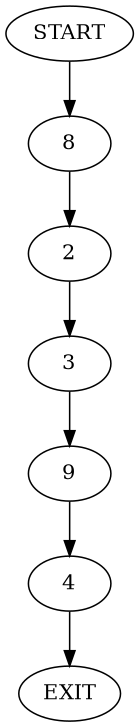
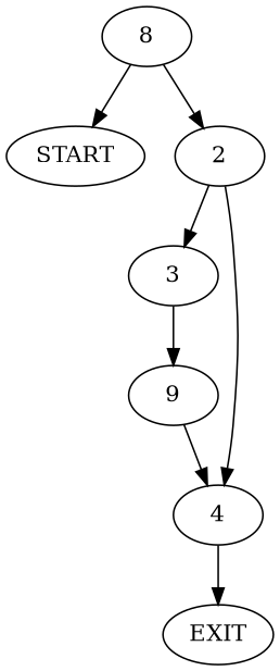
  digraph {
    n1 [label=START]
    n2 [label=8]
    2
    n4 [label=EXIT]
    3
    4
    n7 [label=9]
-   n1 -> n2
+   n2 -> n1
    n2 -> 2
    2 -> 3
+   2 -> 4
    3 -> n7
    4 -> n4
    n7 -> 4
  }
